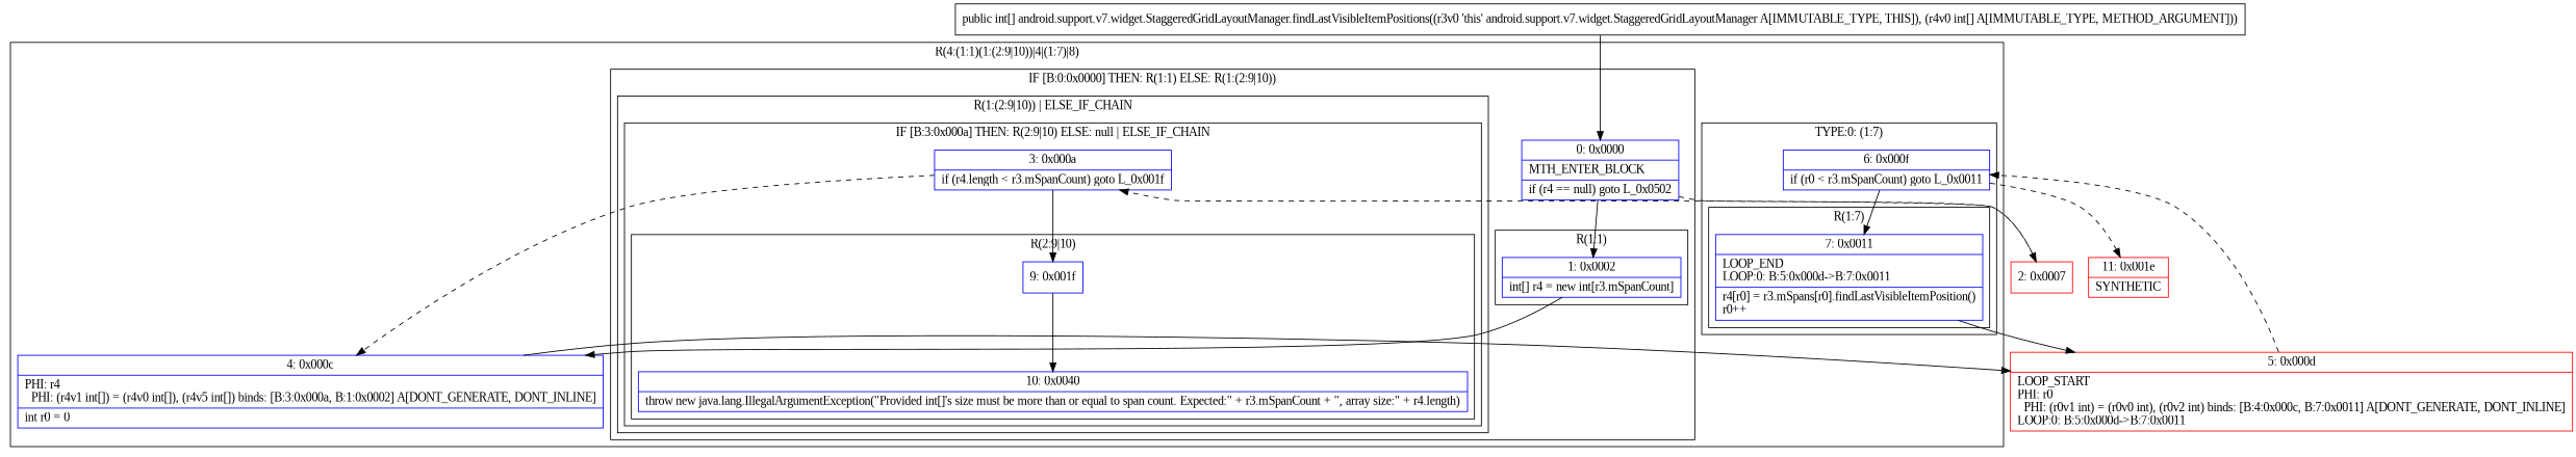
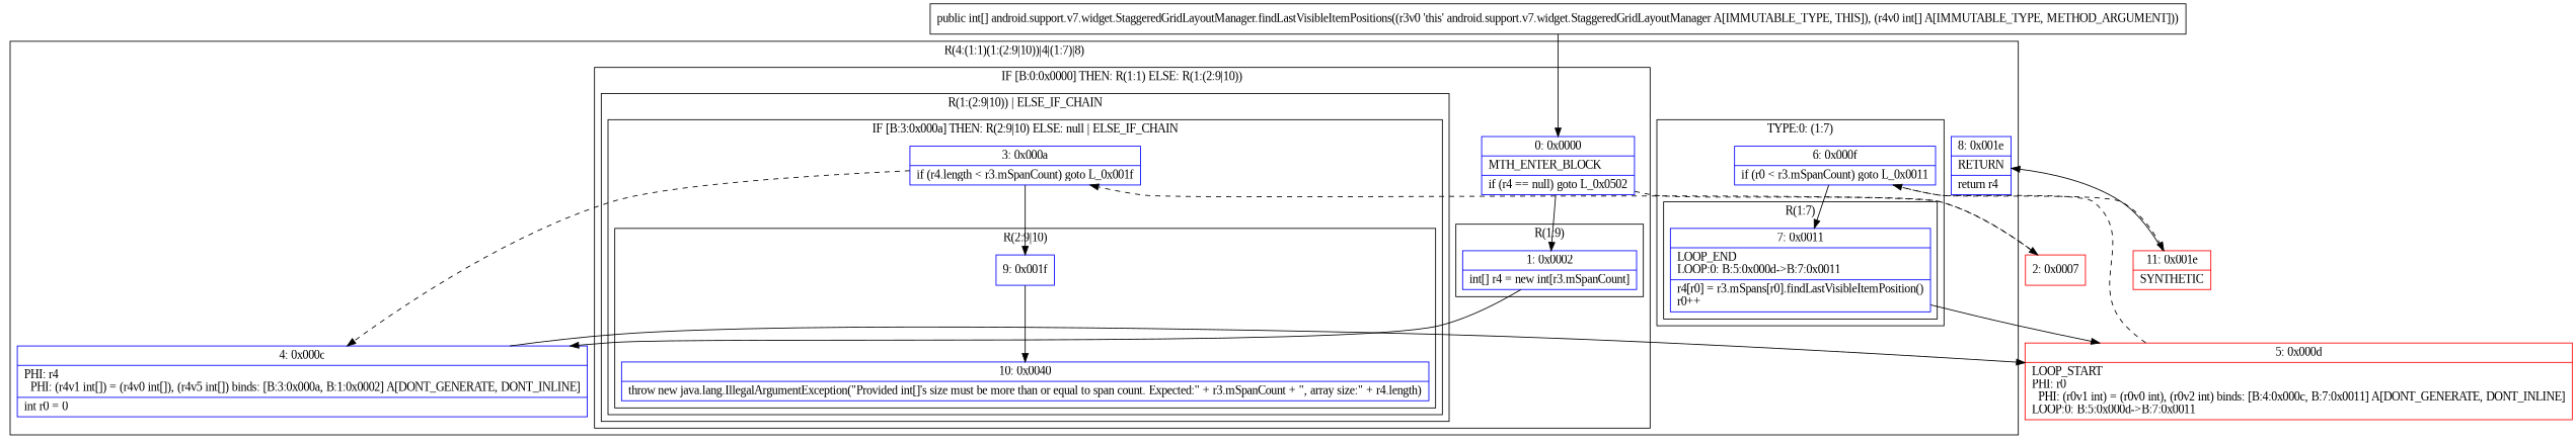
  digraph {
    fontname="Liberation Serif"
    node [color=blue fontname="Liberation Serif" shape=record]
    edge [fontname="Liberation Serif"]
    n1 [label="{1\:\ 0x0002|int[] r4 = new int[r3.mSpanCount]\l}"]
    n2 [label="{9\:\ 0x001f}"]
    n3 [label="{10\:\ 0x0040|throw new java.lang.IllegalArgumentException(\"Provided int[]'s size must be more than or equal to span count. Expected:\" + r3.mSpanCount + \", array size:\" + r4.length)\l}"]
    n4 [label="{3\:\ 0x000a|if (r4.length \< r3.mSpanCount) goto L_0x001f\l}"]
    n5 [label="{0\:\ 0x0000|MTH_ENTER_BLOCK\l|if (r4 == null) goto L_0x0502\l}"]
    n6 [label="{7\:\ 0x0011|LOOP_END\lLOOP:0: B:5:0x000d\-\>B:7:0x0011\l|r4[r0] = r3.mSpans[r0].findLastVisibleItemPosition()\lr0++\l}"]
    n7 [label="{6\:\ 0x000f|if (r0 \< r3.mSpanCount) goto L_0x0011\l}"]
    n8 [label="{4\:\ 0x000c|PHI: r4 \l  PHI: (r4v1 int[]) = (r4v0 int[]), (r4v5 int[]) binds: [B:3:0x000a, B:1:0x0002] A[DONT_GENERATE, DONT_INLINE]\l|int r0 = 0\l}"]
+   n9 [label="{8\:\ 0x001e|RETURN\l|return r4\l}"]
    n10 [color=red label="{2\:\ 0x0007}"]
    n11 [color=red label="{5\:\ 0x000d|LOOP_START\lPHI: r0 \l  PHI: (r0v1 int) = (r0v0 int), (r0v2 int) binds: [B:4:0x000c, B:7:0x0011] A[DONT_GENERATE, DONT_INLINE]\lLOOP:0: B:5:0x000d\-\>B:7:0x0011\l}"]
    n12 [color=red label="{11\:\ 0x001e|SYNTHETIC\l}"]
    n13 [label="{public int[] android.support.v7.widget.StaggeredGridLayoutManager.findLastVisibleItemPositions((r3v0 'this' android.support.v7.widget.StaggeredGridLayoutManager A[IMMUTABLE_TYPE, THIS]), (r4v0 int[] A[IMMUTABLE_TYPE, METHOD_ARGUMENT])) }" color=""]
    subgraph cluster_1 {
      label="R(4:(1:1)(1:(2:9|10))|4|(1:7)|8)"
      n8
+     n9
      subgraph cluster_2 {
        label="IF [B:0:0x0000] THEN: R(1:1) ELSE: R(1:(2:9|10))"
        n5
        subgraph cluster_3 {
-         label="R(1:1)"
+         label="R(1:9)"
          n1
        }
        subgraph cluster_4 {
          label="R(1:(2:9|10)) | ELSE_IF_CHAIN\l"
          subgraph cluster_5 {
            label="IF [B:3:0x000a] THEN: R(2:9|10) ELSE: null | ELSE_IF_CHAIN\l"
            n4
            subgraph cluster_6 {
              label="R(2:9|10)"
              n2
              n3
            }
          }
        }
      }
      subgraph cluster_7 {
        label="TYPE:0: (1:7)"
        n7
        subgraph cluster_8 {
          label="R(1:7)"
          n6
        }
      }
    }
    n1 -> n8
    n2 -> n3
    n4 -> n2
    n4 -> n8 [style=dashed]
    n5 -> n1
    n5 -> n10 [style=dashed]
    n6 -> n11
    n7 -> n6
    n7 -> n12 [style=dashed]
    n8 -> n11
    n10 -> n4 [style=dashed]
    n11 -> n7 [style=dashed]
+   n12 -> n9
    n13 -> n5
  }
